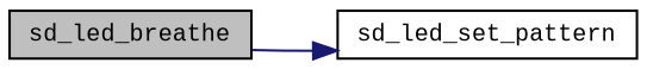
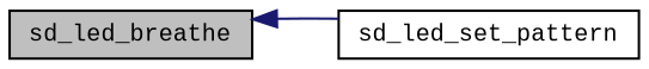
  digraph {
    rankdir=LR
    fontname="Liberation Mono"
    node [color=black fontname="Liberation Mono" fontsize=10 shape=record style=filled]
    n1 [fillcolor=grey75 fontcolor=black height=0.2 label=sd_led_breathe width=0.4]
    n2 [fillcolor=white height=0.2 label=sd_led_set_pattern width=0.4]
-   n1 -> n2 [color=midnightblue fontname="Liberation Mono" fontsize=10 labelfontname=Helvetica labelfontsize=10 style=solid]
+   n2 -> n1 [color=midnightblue fontname="Liberation Mono" fontsize=10 labelfontname=Helvetica labelfontsize=10 style=solid]
  }
